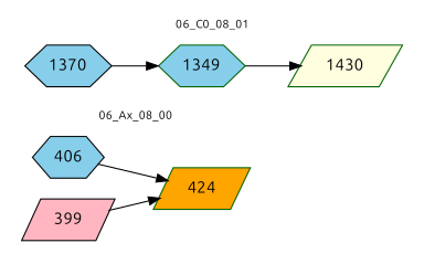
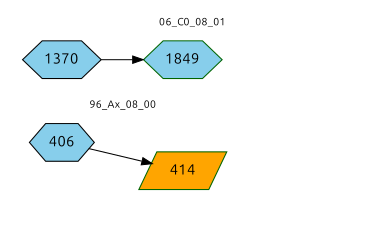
  digraph {
    fontname=Ubuntu
    rankdir=LR
    node [color=black fillcolor=skyblue fontname=Ubuntu shape=hexagon style=filled]
    edge [color=black fontname=Ubuntu]
    n1 [label=406]
-   n2 [fillcolor=lightpink label=399 shape=parallelogram]
-   n3 [color=darkgreen fillcolor=orange label=424 shape=parallelogram]
+   n3 [color=darkgreen fillcolor=orange label=414 shape=parallelogram]
    n4 [label=1370]
-   n5 [color=darkgreen label=1349]
-   n6 [color=darkgreen fillcolor=lightyellow label=1430 shape=parallelogram]
+   n5 [color=darkgreen label=1849]
    subgraph cluster_1 {
      color=white
      fontsize=10
-     label="06_Ax_08_00"
+     label="96_Ax_08_00"
      n1
-     n2
      n3
    }
    subgraph cluster_2 {
      color=white
      fontsize=10
      label="06_C0_08_01"
      n4
      n5
-     n6
    }
    n1 -> n3
-   n2 -> n3
    n4 -> n5
-   n5 -> n6
  }
